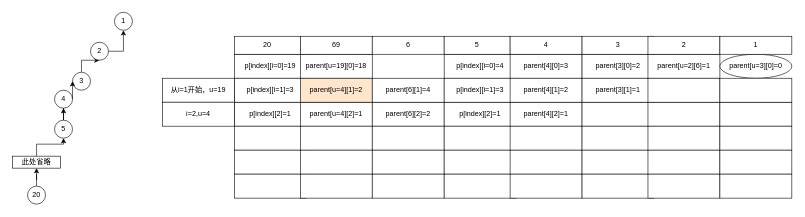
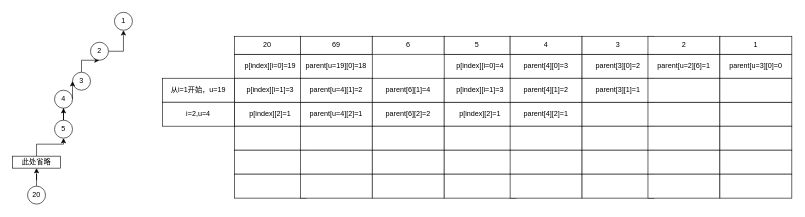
  <mxCell id="0" />
  <mxCell id="1" parent="0" />
  <mxCell id="2" value="4" style="ellipse;whiteSpace=wrap;html=1;aspect=fixed;" parent="1" vertex="1"><mxGeometry x="90" y="150" width="30" height="30" as="geometry" /></mxCell>
  <mxCell id="3" value="" style="edgeStyle=orthogonalEdgeStyle;rounded=0;orthogonalLoop=1;jettySize=auto;html=1;" edge="1" parent="1" source="4" target="13"><mxGeometry relative="1" as="geometry" /></mxCell>
  <mxCell id="4" value="3" style="ellipse;whiteSpace=wrap;html=1;aspect=fixed;" parent="1" vertex="1"><mxGeometry x="120" y="120" width="30" height="30" as="geometry" /></mxCell>
  <mxCell id="5" value="" style="endArrow=classic;html=1;rounded=0;entryX=0;entryY=0.5;entryDx=0;entryDy=0;exitX=1;exitY=0.5;exitDx=0;exitDy=0;" parent="1" source="2" target="4" edge="1"><mxGeometry width="50" height="50" relative="1" as="geometry"><mxPoint x="140" y="260" as="sourcePoint" /><mxPoint x="190" y="210" as="targetPoint" /></mxGeometry></mxCell>
  <mxCell id="6" value="p[index][2]=1" style="rounded=0;whiteSpace=wrap;html=1;" parent="1" vertex="1"><mxGeometry x="390" y="170" width="120" height="40" as="geometry" /></mxCell>
  <mxCell id="7" value="" style="rounded=0;whiteSpace=wrap;html=1;" parent="1" vertex="1"><mxGeometry x="390" y="210" width="120" height="40" as="geometry" /></mxCell>
  <mxCell id="8" value="p[index][i=0]=19" style="rounded=0;whiteSpace=wrap;html=1;" parent="1" vertex="1"><mxGeometry x="390" y="90" width="120" height="40" as="geometry" /></mxCell>
  <mxCell id="9" value="p[index][i=1]=3" style="rounded=0;whiteSpace=wrap;html=1;" parent="1" vertex="1"><mxGeometry x="390" y="130" width="120" height="40" as="geometry" /></mxCell>
  <mxCell id="10" value="" style="rounded=0;whiteSpace=wrap;html=1;" parent="1" vertex="1"><mxGeometry x="390" y="250" width="120" height="40" as="geometry" /></mxCell>
  <mxCell id="11" value="" style="rounded=0;whiteSpace=wrap;html=1;" parent="1" vertex="1"><mxGeometry x="390" y="290" width="120" height="40" as="geometry" /></mxCell>
  <mxCell id="12" value="" style="edgeStyle=orthogonalEdgeStyle;rounded=0;orthogonalLoop=1;jettySize=auto;html=1;" edge="1" parent="1" source="13" target="14"><mxGeometry relative="1" as="geometry" /></mxCell>
  <mxCell id="13" value="2" style="ellipse;whiteSpace=wrap;html=1;aspect=fixed;" vertex="1" parent="1"><mxGeometry x="150" y="70" width="30" height="30" as="geometry" /></mxCell>
  <mxCell id="14" value="1" style="ellipse;whiteSpace=wrap;html=1;aspect=fixed;" vertex="1" parent="1"><mxGeometry x="190" y="20" width="30" height="30" as="geometry" /></mxCell>
  <mxCell id="15" value="" style="edgeStyle=orthogonalEdgeStyle;rounded=0;orthogonalLoop=1;jettySize=auto;html=1;" edge="1" parent="1" source="16" target="2"><mxGeometry relative="1" as="geometry" /></mxCell>
  <mxCell id="16" value="5" style="ellipse;whiteSpace=wrap;html=1;aspect=fixed;" vertex="1" parent="1"><mxGeometry x="90" y="200" width="30" height="30" as="geometry" /></mxCell>
  <mxCell id="17" value="parent[u=4][2]=1" style="rounded=0;whiteSpace=wrap;html=1;" vertex="1" parent="1"><mxGeometry x="500" y="170" width="120" height="40" as="geometry" /></mxCell>
  <mxCell id="18" value="" style="rounded=0;whiteSpace=wrap;html=1;" vertex="1" parent="1"><mxGeometry x="500" y="210" width="120" height="40" as="geometry" /></mxCell>
  <mxCell id="19" value="parent[u=19][0]=18" style="rounded=0;whiteSpace=wrap;html=1;" vertex="1" parent="1"><mxGeometry x="500" y="90" width="120" height="40" as="geometry" /></mxCell>
- <mxCell id="20" value="parent[u=4][1]=2" style="rounded=0;whiteSpace=wrap;html=1;fillColor=#ffe6cc;" vertex="1" parent="1"><mxGeometry x="500" y="130" width="120" height="40" as="geometry" /></mxCell>
+ <mxCell id="20" value="parent[u=4][1]=2" style="rounded=0;whiteSpace=wrap;html=1;" vertex="1" parent="1"><mxGeometry x="500" y="130" width="120" height="40" as="geometry" /></mxCell>
  <mxCell id="21" value="" style="rounded=0;whiteSpace=wrap;html=1;" vertex="1" parent="1"><mxGeometry x="500" y="250" width="120" height="40" as="geometry" /></mxCell>
  <mxCell id="22" value="" style="rounded=0;whiteSpace=wrap;html=1;" vertex="1" parent="1"><mxGeometry x="500" y="290" width="120" height="40" as="geometry" /></mxCell>
  <mxCell id="23" value="20" style="rounded=0;whiteSpace=wrap;html=1;" vertex="1" parent="1"><mxGeometry x="390" y="60" width="110" height="30" as="geometry" /></mxCell>
  <mxCell id="24" value="69" style="rounded=0;whiteSpace=wrap;html=1;" vertex="1" parent="1"><mxGeometry x="500" y="60" width="120" height="30" as="geometry" /></mxCell>
  <mxCell id="25" value="parent[6][2]=2" style="rounded=0;whiteSpace=wrap;html=1;" vertex="1" parent="1"><mxGeometry x="620" y="170" width="120" height="40" as="geometry" /></mxCell>
  <mxCell id="26" value="" style="rounded=0;whiteSpace=wrap;html=1;" vertex="1" parent="1"><mxGeometry x="620" y="210" width="120" height="40" as="geometry" /></mxCell>
  <mxCell id="27" value="parent[6][1]=4" style="rounded=0;whiteSpace=wrap;html=1;" vertex="1" parent="1"><mxGeometry x="620" y="130" width="120" height="40" as="geometry" /></mxCell>
  <mxCell id="28" value="" style="rounded=0;whiteSpace=wrap;html=1;" vertex="1" parent="1"><mxGeometry x="620" y="250" width="120" height="40" as="geometry" /></mxCell>
  <mxCell id="29" value="" style="rounded=0;whiteSpace=wrap;html=1;" vertex="1" parent="1"><mxGeometry x="620" y="290" width="120" height="40" as="geometry" /></mxCell>
  <mxCell id="30" value="6" style="rounded=0;whiteSpace=wrap;html=1;" vertex="1" parent="1"><mxGeometry x="620" y="60" width="120" height="30" as="geometry" /></mxCell>
  <mxCell id="31" value="从i=1开始，u=19" style="rounded=0;whiteSpace=wrap;html=1;" vertex="1" parent="1"><mxGeometry x="270" y="130" width="120" height="40" as="geometry" /></mxCell>
  <mxCell id="32" value="i=2,u=4" style="rounded=0;whiteSpace=wrap;html=1;" vertex="1" parent="1"><mxGeometry x="270" y="170" width="120" height="40" as="geometry" /></mxCell>
  <mxCell id="33" style="edgeStyle=orthogonalEdgeStyle;rounded=0;orthogonalLoop=1;jettySize=auto;html=1;entryX=0.5;entryY=1;entryDx=0;entryDy=0;" edge="1" parent="1" source="34" target="36"><mxGeometry relative="1" as="geometry" /></mxCell>
  <mxCell id="34" value="20" style="ellipse;whiteSpace=wrap;html=1;aspect=fixed;" vertex="1" parent="1"><mxGeometry x="45" y="310" width="30" height="30" as="geometry" /></mxCell>
  <mxCell id="35" style="edgeStyle=orthogonalEdgeStyle;rounded=0;orthogonalLoop=1;jettySize=auto;html=1;entryX=0.5;entryY=1;entryDx=0;entryDy=0;" edge="1" parent="1" source="36" target="16"><mxGeometry relative="1" as="geometry" /></mxCell>
  <mxCell id="36" value="此处省略" style="rounded=0;whiteSpace=wrap;html=1;" vertex="1" parent="1"><mxGeometry x="20" y="260" width="80" height="20" as="geometry" /></mxCell>
  <mxCell id="37" value="p[index][2]=1" style="rounded=0;whiteSpace=wrap;html=1;" vertex="1" parent="1"><mxGeometry x="740" y="170" width="120" height="40" as="geometry" /></mxCell>
  <mxCell id="38" value="" style="rounded=0;whiteSpace=wrap;html=1;" vertex="1" parent="1"><mxGeometry x="740" y="210" width="120" height="40" as="geometry" /></mxCell>
  <mxCell id="39" value="p[index][i=0]=4" style="rounded=0;whiteSpace=wrap;html=1;" vertex="1" parent="1"><mxGeometry x="740" y="90" width="120" height="40" as="geometry" /></mxCell>
  <mxCell id="40" value="p[index][i=1]=3" style="rounded=0;whiteSpace=wrap;html=1;" vertex="1" parent="1"><mxGeometry x="740" y="130" width="120" height="40" as="geometry" /></mxCell>
  <mxCell id="41" value="" style="rounded=0;whiteSpace=wrap;html=1;" vertex="1" parent="1"><mxGeometry x="740" y="250" width="120" height="40" as="geometry" /></mxCell>
  <mxCell id="42" value="" style="rounded=0;whiteSpace=wrap;html=1;" vertex="1" parent="1"><mxGeometry x="740" y="290" width="120" height="40" as="geometry" /></mxCell>
  <mxCell id="43" value="parent[4][2]=1" style="rounded=0;whiteSpace=wrap;html=1;" vertex="1" parent="1"><mxGeometry x="850" y="170" width="120" height="40" as="geometry" /></mxCell>
  <mxCell id="44" value="" style="rounded=0;whiteSpace=wrap;html=1;" vertex="1" parent="1"><mxGeometry x="850" y="210" width="120" height="40" as="geometry" /></mxCell>
  <mxCell id="45" value="parent[4][0]=3" style="rounded=0;whiteSpace=wrap;html=1;" vertex="1" parent="1"><mxGeometry x="850" y="90" width="120" height="40" as="geometry" /></mxCell>
  <mxCell id="46" value="parent[4][1]=2" style="rounded=0;whiteSpace=wrap;html=1;" vertex="1" parent="1"><mxGeometry x="850" y="130" width="120" height="40" as="geometry" /></mxCell>
  <mxCell id="47" value="" style="rounded=0;whiteSpace=wrap;html=1;" vertex="1" parent="1"><mxGeometry x="850" y="250" width="120" height="40" as="geometry" /></mxCell>
  <mxCell id="48" value="" style="rounded=0;whiteSpace=wrap;html=1;" vertex="1" parent="1"><mxGeometry x="850" y="290" width="120" height="40" as="geometry" /></mxCell>
  <mxCell id="49" value="5" style="rounded=0;whiteSpace=wrap;html=1;" vertex="1" parent="1"><mxGeometry x="740" y="60" width="110" height="30" as="geometry" /></mxCell>
  <mxCell id="50" value="4" style="rounded=0;whiteSpace=wrap;html=1;" vertex="1" parent="1"><mxGeometry x="850" y="60" width="120" height="30" as="geometry" /></mxCell>
  <mxCell id="51" value="" style="rounded=0;whiteSpace=wrap;html=1;" vertex="1" parent="1"><mxGeometry x="970" y="170" width="120" height="40" as="geometry" /></mxCell>
  <mxCell id="52" value="" style="rounded=0;whiteSpace=wrap;html=1;" vertex="1" parent="1"><mxGeometry x="970" y="210" width="120" height="40" as="geometry" /></mxCell>
  <mxCell id="53" value="parent[3][0]=2" style="rounded=0;whiteSpace=wrap;html=1;" vertex="1" parent="1"><mxGeometry x="970" y="90" width="120" height="40" as="geometry" /></mxCell>
  <mxCell id="54" value="parent[3][1]=1" style="rounded=0;whiteSpace=wrap;html=1;" vertex="1" parent="1"><mxGeometry x="970" y="130" width="120" height="40" as="geometry" /></mxCell>
  <mxCell id="55" value="" style="rounded=0;whiteSpace=wrap;html=1;" vertex="1" parent="1"><mxGeometry x="970" y="250" width="120" height="40" as="geometry" /></mxCell>
  <mxCell id="56" value="" style="rounded=0;whiteSpace=wrap;html=1;" vertex="1" parent="1"><mxGeometry x="970" y="290" width="120" height="40" as="geometry" /></mxCell>
  <mxCell id="57" value="3" style="rounded=0;whiteSpace=wrap;html=1;" vertex="1" parent="1"><mxGeometry x="970" y="60" width="120" height="30" as="geometry" /></mxCell>
  <mxCell id="58" value="" style="rounded=0;whiteSpace=wrap;html=1;" vertex="1" parent="1"><mxGeometry x="1080" y="170" width="120" height="40" as="geometry" /></mxCell>
  <mxCell id="59" value="" style="rounded=0;whiteSpace=wrap;html=1;" vertex="1" parent="1"><mxGeometry x="1080" y="210" width="120" height="40" as="geometry" /></mxCell>
  <mxCell id="60" value="parent[u=2][6]=1" style="rounded=0;whiteSpace=wrap;html=1;" vertex="1" parent="1"><mxGeometry x="1080" y="90" width="120" height="40" as="geometry" /></mxCell>
  <mxCell id="61" value="" style="rounded=0;whiteSpace=wrap;html=1;" vertex="1" parent="1"><mxGeometry x="1080" y="130" width="120" height="40" as="geometry" /></mxCell>
  <mxCell id="62" value="" style="rounded=0;whiteSpace=wrap;html=1;" vertex="1" parent="1"><mxGeometry x="1080" y="250" width="120" height="40" as="geometry" /></mxCell>
  <mxCell id="63" value="" style="rounded=0;whiteSpace=wrap;html=1;" vertex="1" parent="1"><mxGeometry x="1080" y="290" width="120" height="40" as="geometry" /></mxCell>
  <mxCell id="64" value="2" style="rounded=0;whiteSpace=wrap;html=1;" vertex="1" parent="1"><mxGeometry x="1080" y="60" width="120" height="30" as="geometry" /></mxCell>
  <mxCell id="65" value="" style="rounded=0;whiteSpace=wrap;html=1;" vertex="1" parent="1"><mxGeometry x="1200" y="170" width="120" height="40" as="geometry" /></mxCell>
  <mxCell id="66" value="" style="rounded=0;whiteSpace=wrap;html=1;" vertex="1" parent="1"><mxGeometry x="1200" y="210" width="120" height="40" as="geometry" /></mxCell>
- <mxCell id="67" value="parent[u=3][0]=0" style="ellipse;whiteSpace=wrap;html=1;" vertex="1" parent="1"><mxGeometry x="1200" y="90" width="120" height="40" as="geometry" /></mxCell>
+ <mxCell id="67" value="parent[u=3][0]=0" style="rounded=0;whiteSpace=wrap;html=1;" vertex="1" parent="1"><mxGeometry x="1200" y="90" width="120" height="40" as="geometry" /></mxCell>
  <mxCell id="68" value="" style="rounded=0;whiteSpace=wrap;html=1;" vertex="1" parent="1"><mxGeometry x="1200" y="130" width="120" height="40" as="geometry" /></mxCell>
  <mxCell id="69" value="" style="rounded=0;whiteSpace=wrap;html=1;" vertex="1" parent="1"><mxGeometry x="1200" y="250" width="120" height="40" as="geometry" /></mxCell>
  <mxCell id="70" value="" style="rounded=0;whiteSpace=wrap;html=1;" vertex="1" parent="1"><mxGeometry x="1200" y="290" width="120" height="40" as="geometry" /></mxCell>
  <mxCell id="71" value="1" style="rounded=0;whiteSpace=wrap;html=1;" vertex="1" parent="1"><mxGeometry x="1200" y="60" width="120" height="30" as="geometry" /></mxCell>
